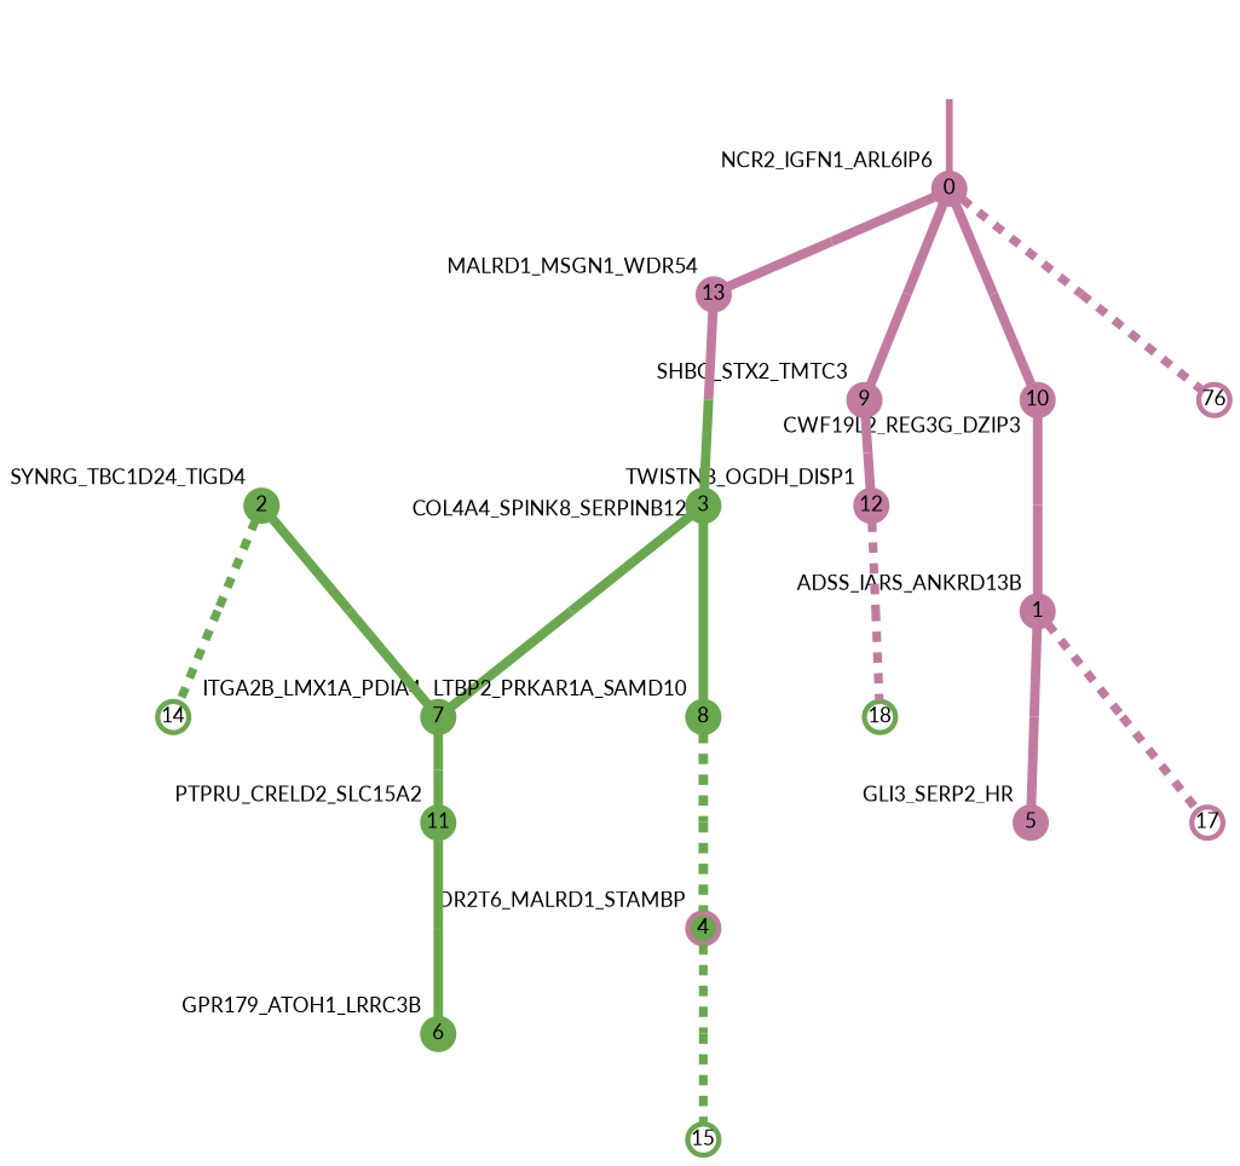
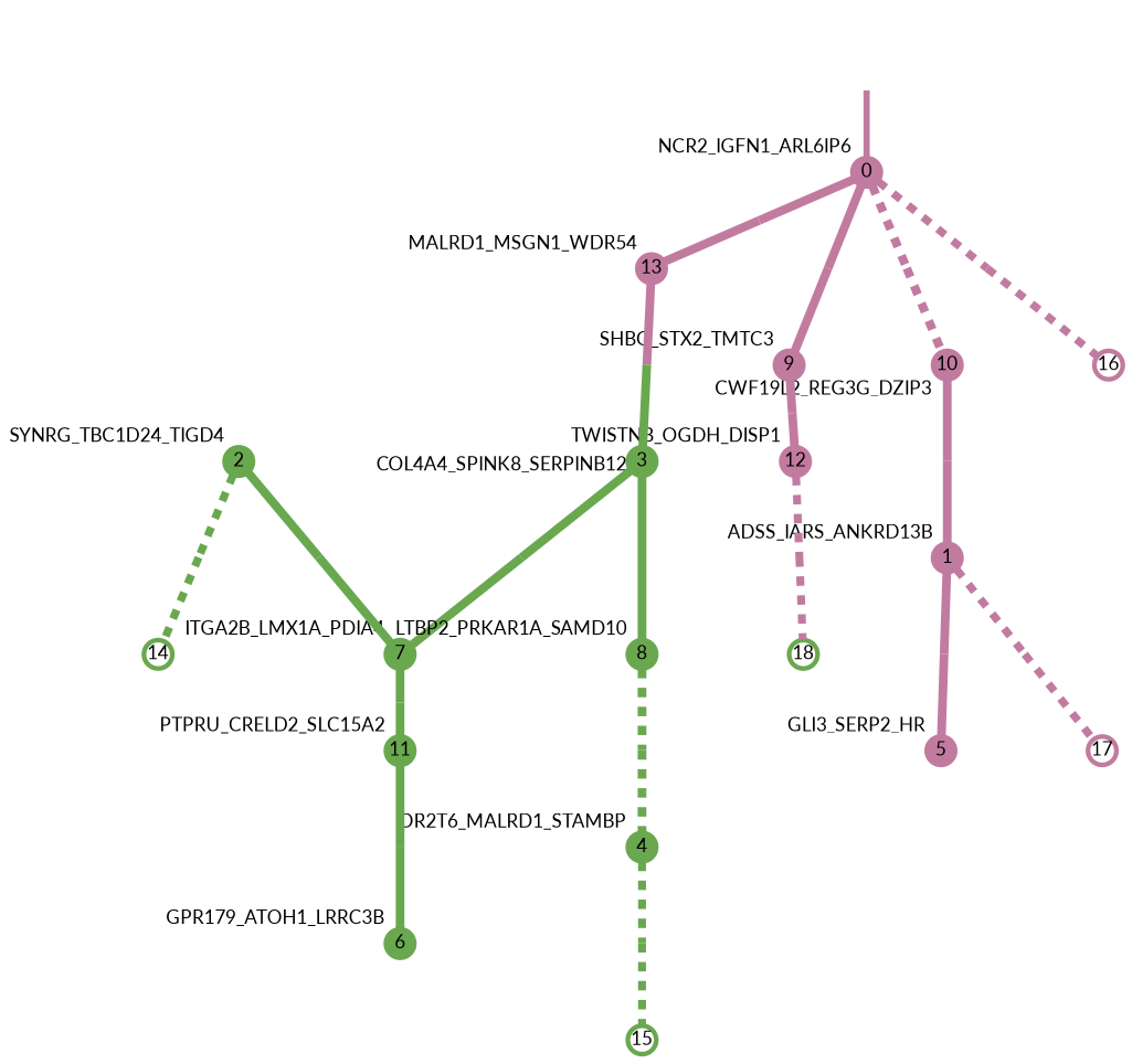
  strict digraph {
    forcelabels=true
    nodesep=0.7
    rankdir=TB
    ranksep=0.6
    splines=false
    node [color="#6aa84fff" fillcolor="#c27ba0ff" fixedsize=true fontname=Lato fontsize="12pt" penwidth=3 shape=circle style=filled]
    edge [arrowsize=0 color="#c27ba0ff;0.5:#c27ba0ff" minlen=2.0 penwidth=5.5 style=solid]
    0 [color="#c27ba0ff" height=0.25 xlabel=NCR2_IGFN1_ARL6IP6]
    9 [color="#c27ba0ff" height=0.25 xlabel=SHBG_STX2_TMTC3]
    10 [color="#c27ba0ff" height=0.25 xlabel=CWF19L2_REG3G_DZIP3]
    13 [color="#c27ba0ff" height=0.25 xlabel=MALRD1_MSGN1_WDR54]
-   16 [color="#c27ba0ff" height=0.25 style=solid label=76]
+   16 [color="#c27ba0ff" height=0.25 style=solid]
    12 [color="#c27ba0ff" height=0.25 xlabel=TWISTNB_OGDH_DISP1]
    1 [color="#c27ba0ff" height=0.25 xlabel=ADSS_IARS_ANKRD13B]
    3 [fillcolor="#6aa84fff" height=0.25 xlabel=COL4A4_SPINK8_SERPINB12]
    18 [height=0.25 style=solid]
    5 [color="#c27ba0ff" height=0.25 xlabel=GLI3_SERP2_HR]
    17 [color="#c27ba0ff" height=0.25 style=solid]
    7 [fillcolor="#6aa84fff" height=0.25 xlabel=ITGA2B_LMX1A_PDIA4]
    8 [fillcolor="#6aa84fff" height=0.25 xlabel=LTBP2_PRKAR1A_SAMD10]
    2 [fillcolor="#6aa84fff" height=0.25 xlabel=SYNRG_TBC1D24_TIGD4]
    14 [fillcolor="#6aa84fff" height=0.25 style=solid]
    11 [fillcolor="#6aa84fff" height=0.25 xlabel=PTPRU_CRELD2_SLC15A2]
    6 [fillcolor="#6aa84fff" height=0.25 xlabel=GPR179_ATOH1_LRRC3B]
-   4 [color="#c27ba0ff" fillcolor="#6aa84fff" height=0.25 xlabel=OR2T6_MALRD1_STAMBP]
+   4 [fillcolor="#6aa84fff" height=0.25 xlabel=OR2T6_MALRD1_STAMBP]
    15 [fillcolor="#6aa84fff" height=0.25 style=solid]
    normal [style=invis xlabel=NCR2_IGFN1_ARL6IP6 color="" fillcolor="" fixedsize="" fontname="" fontsize="" shape=""]
    0 -> 9
-   0 -> 10
+   0 -> 10 [style=dashed]
    0 -> 13 [minlen=1.0]
    0 -> 16 [penwidth=5 style=dashed]
    9 -> 12 [minlen=1.600000023841858]
    10 -> 1
    13 -> 3 [color="#c27ba0ff;0.5:#6aa84fff"]
    12 -> 18 [penwidth=5 style=dashed]
    1 -> 5
    1 -> 17 [penwidth=5 style=dashed]
    3 -> 7 [color="#6aa84fff;0.5:#6aa84fff"]
    3 -> 8 [color="#6aa84fff;0.5:#6aa84fff"]
    7 -> 11 [color="#6aa84fff;0.5:#6aa84fff" minlen=1.8000000715255737]
    8 -> 4 [color="#6aa84fff;0.5:#6aa84fff" style=dashed]
    2 -> 7 [color="#6aa84fff;0.5:#6aa84fff"]
    2 -> 14 [color="#6aa84fff;0.5:#6aa84fff" penwidth=5 style=dashed]
    11 -> 6 [color="#6aa84fff;0.5:#6aa84fff"]
    4 -> 15 [color="#6aa84fff;0.5:#6aa84fff" penwidth=5 style=dashed]
    normal -> 0 [color="#c27ba0ff" penwidth=4 minlen=""]
  }
